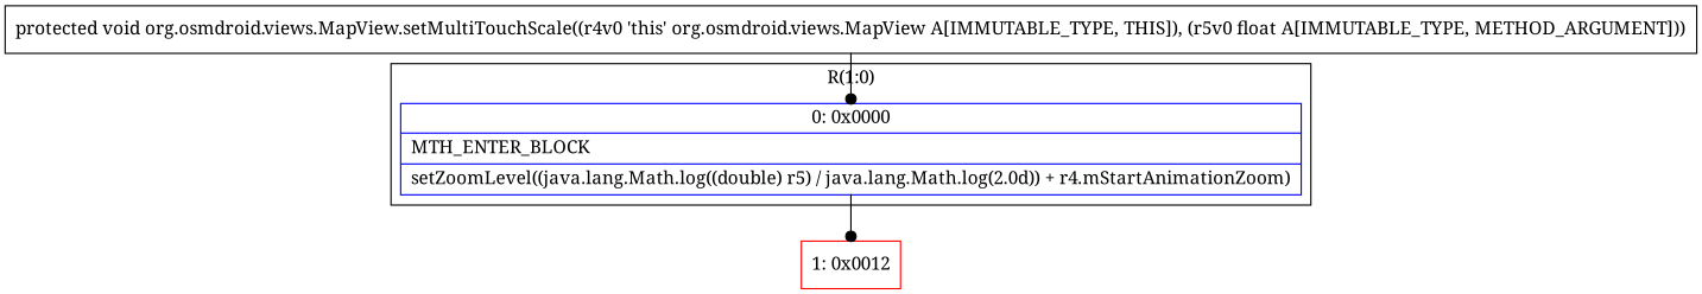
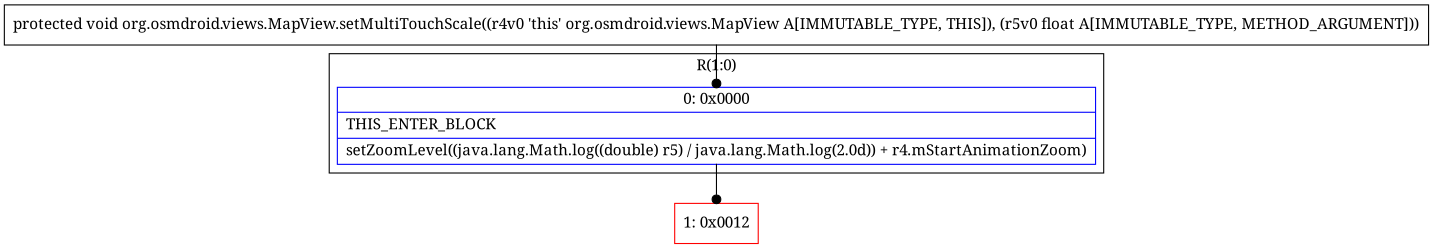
  digraph {
    fontname="Noto Serif"
    node [shape=record fontname="Noto Serif"]
    edge [arrowhead=dot fontname="Noto Serif"]
-   n1 [color=blue label="{0\:\ 0x0000|MTH_ENTER_BLOCK\l|setZoomLevel((java.lang.Math.log((double) r5) \/ java.lang.Math.log(2.0d)) + r4.mStartAnimationZoom)\l}"]
+   n1 [color=blue label="{0\:\ 0x0000|THIS_ENTER_BLOCK\l|setZoomLevel((java.lang.Math.log((double) r5) \/ java.lang.Math.log(2.0d)) + r4.mStartAnimationZoom)\l}"]
    n2 [color=red label="{1\:\ 0x0012}"]
    n3 [label="{protected void org.osmdroid.views.MapView.setMultiTouchScale((r4v0 'this' org.osmdroid.views.MapView A[IMMUTABLE_TYPE, THIS]), (r5v0 float A[IMMUTABLE_TYPE, METHOD_ARGUMENT])) }"]
    subgraph cluster_1 {
      label="R(1:0)"
      n1
    }
    n1 -> n2
    n3 -> n1
  }
